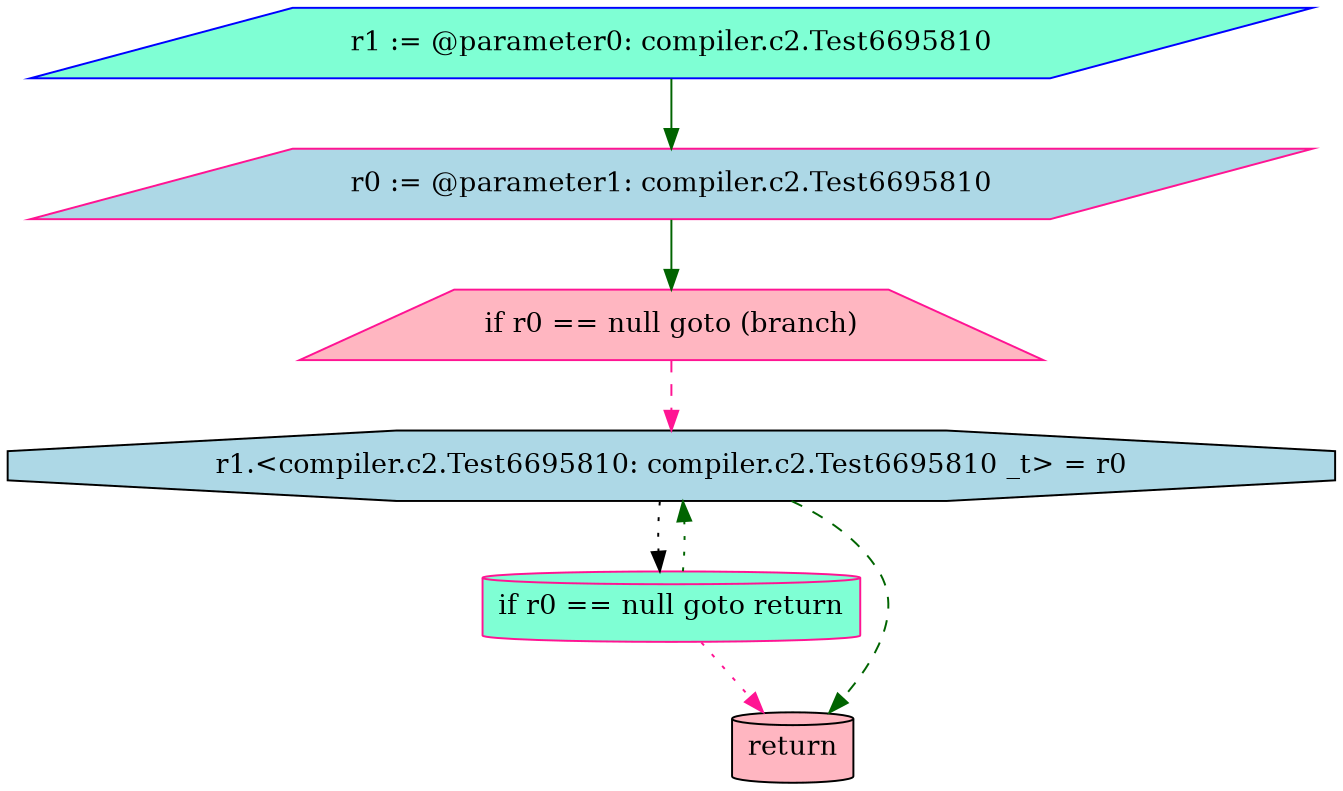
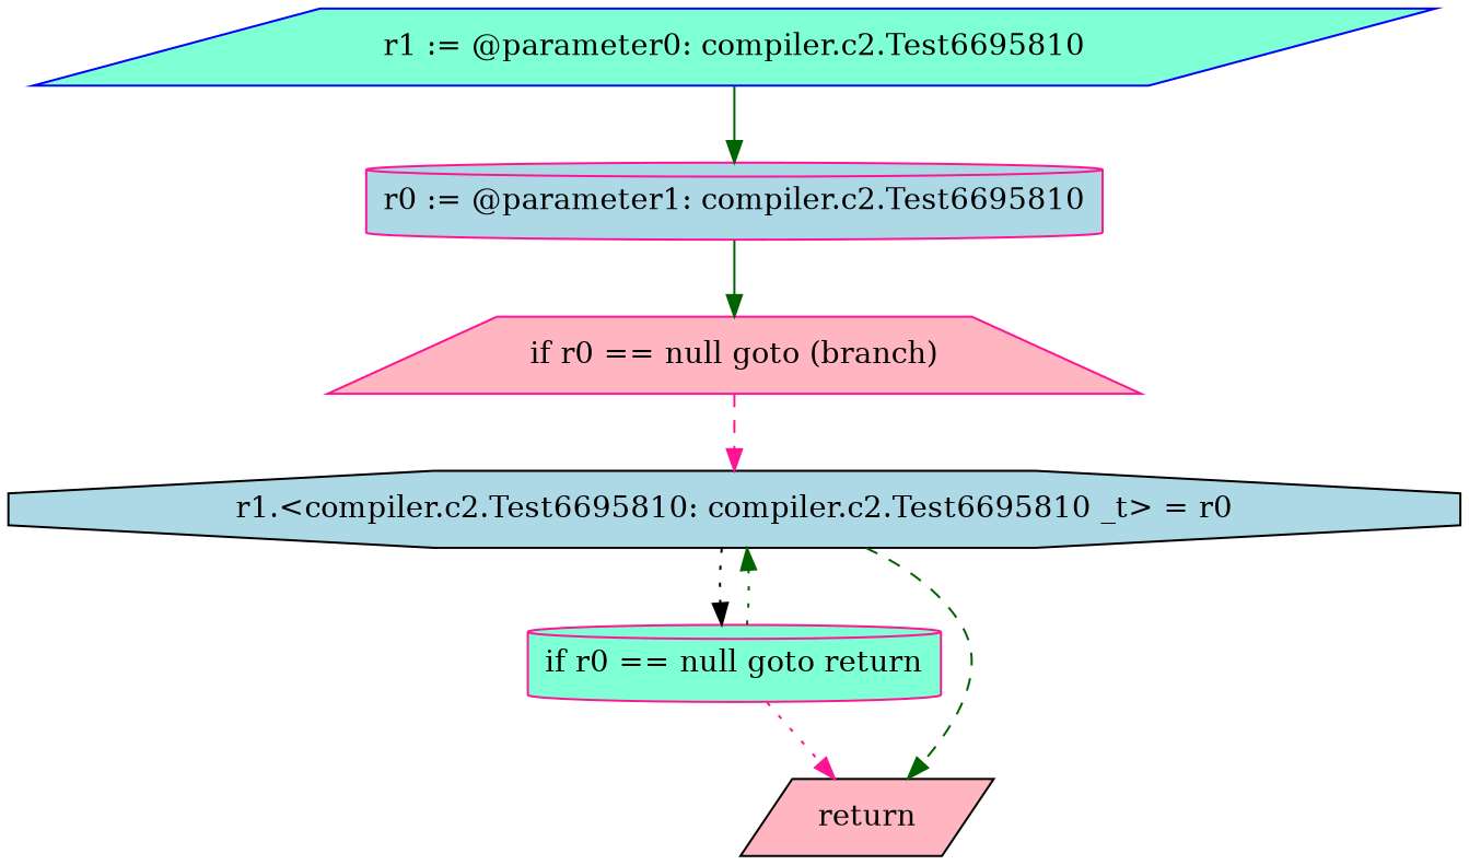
  digraph {
    node [color=deeppink fillcolor=aquamarine shape=parallelogram style=filled]
    edge [color=darkgreen style=dotted]
    "r1 := @parameter0: compiler.c2.Test6695810" [color=blue]
-   "r0 := @parameter1: compiler.c2.Test6695810" [fillcolor=lightblue]
+   "r0 := @parameter1: compiler.c2.Test6695810" [fillcolor=lightblue shape=cylinder]
    "if r0 == null goto (branch)" [fillcolor=lightpink shape=trapezium]
    "r1.<compiler.c2.Test6695810: compiler.c2.Test6695810 _t> = r0" [color=black fillcolor=lightblue shape=octagon]
    "if r0 == null goto return" [shape=cylinder]
-   return [color=black fillcolor=lightpink shape=cylinder]
+   return [color=black fillcolor=lightpink]
    "r1 := @parameter0: compiler.c2.Test6695810" -> "r0 := @parameter1: compiler.c2.Test6695810" [style=solid]
    "r0 := @parameter1: compiler.c2.Test6695810" -> "if r0 == null goto (branch)" [style=solid]
    "if r0 == null goto (branch)" -> "r1.<compiler.c2.Test6695810: compiler.c2.Test6695810 _t> = r0" [color=deeppink style=dashed]
    "r1.<compiler.c2.Test6695810: compiler.c2.Test6695810 _t> = r0" -> "if r0 == null goto return" [color=black]
    "r1.<compiler.c2.Test6695810: compiler.c2.Test6695810 _t> = r0" -> return [style=dashed]
    "if r0 == null goto return" -> "r1.<compiler.c2.Test6695810: compiler.c2.Test6695810 _t> = r0"
    "if r0 == null goto return" -> return [color=deeppink]
  }
